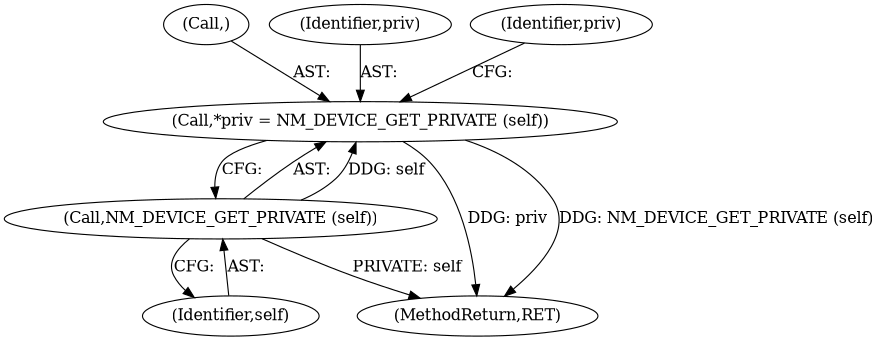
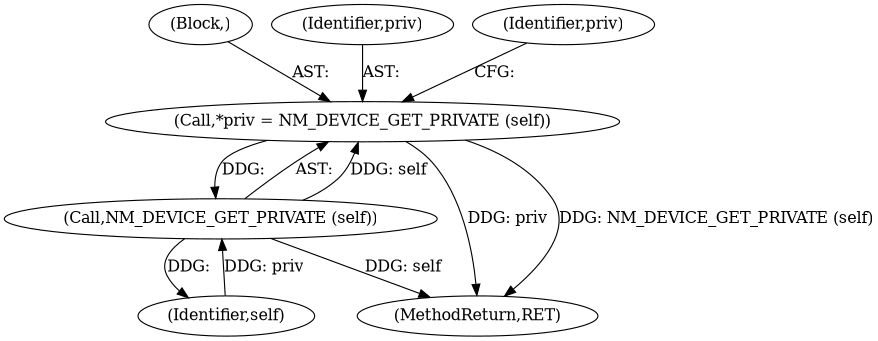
  digraph {
    n1 [label="(Call,*priv = NM_DEVICE_GET_PRIVATE (self))"]
    n2 [label="(Call,NM_DEVICE_GET_PRIVATE (self))"]
    n3 [label="(MethodReturn,RET)"]
    n4 [label="(Identifier,self)"]
-   n5 [label="(Call,)"]
+   n5 [label="(Block,)"]
    n6 [label="(Identifier,priv)"]
    n7 [label="(Identifier,priv)"]
-   n1 -> n2 [label="CFG: "]
+   n1 -> n2 [label="DDG: "]
    n1 -> n3 [label="DDG: priv"]
    n1 -> n3 [label="DDG: NM_DEVICE_GET_PRIVATE (self)"]
    n2 -> n1 [label="AST: "]
    n2 -> n1 [label="DDG: self"]
-   n2 -> n3 [label="PRIVATE: self"]
-   n2 -> n4 [label="CFG: "]
-   n4 -> n2 [label="AST: "]
+   n2 -> n3 [label="DDG: self"]
+   n2 -> n4 [label="DDG: "]
+   n4 -> n2 [label="DDG: priv"]
    n5 -> n1 [label="AST: "]
    n6 -> n1 [label="AST: "]
    n7 -> n1 [label="CFG: "]
  }
